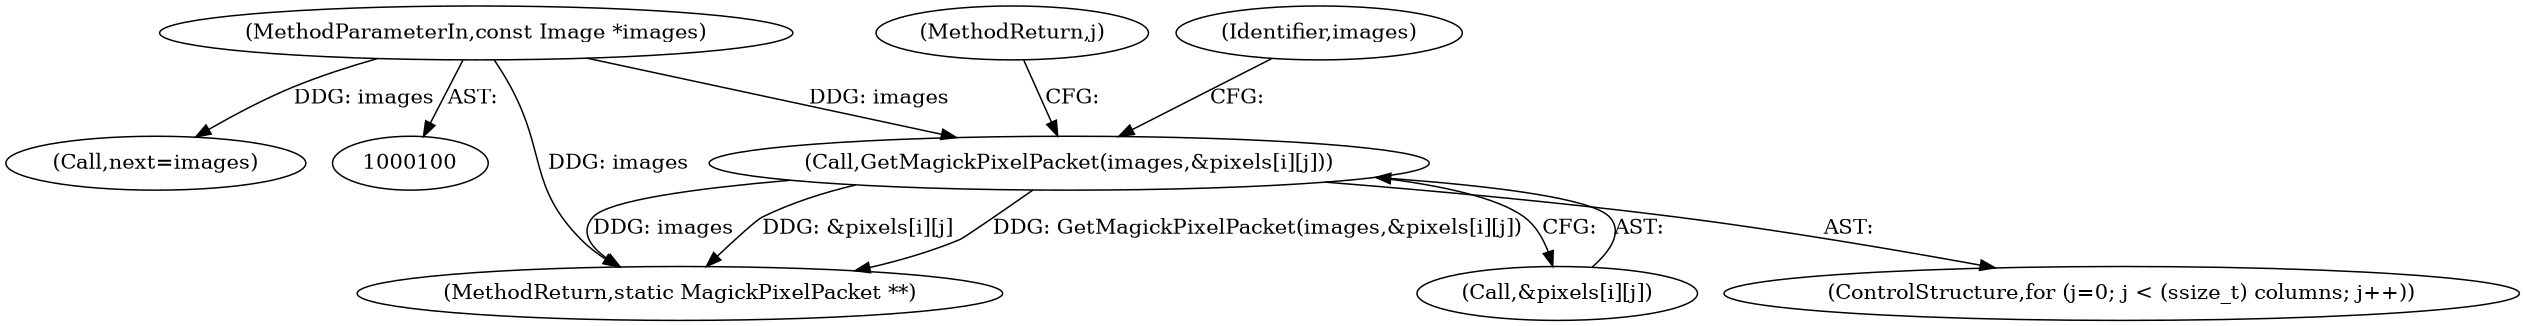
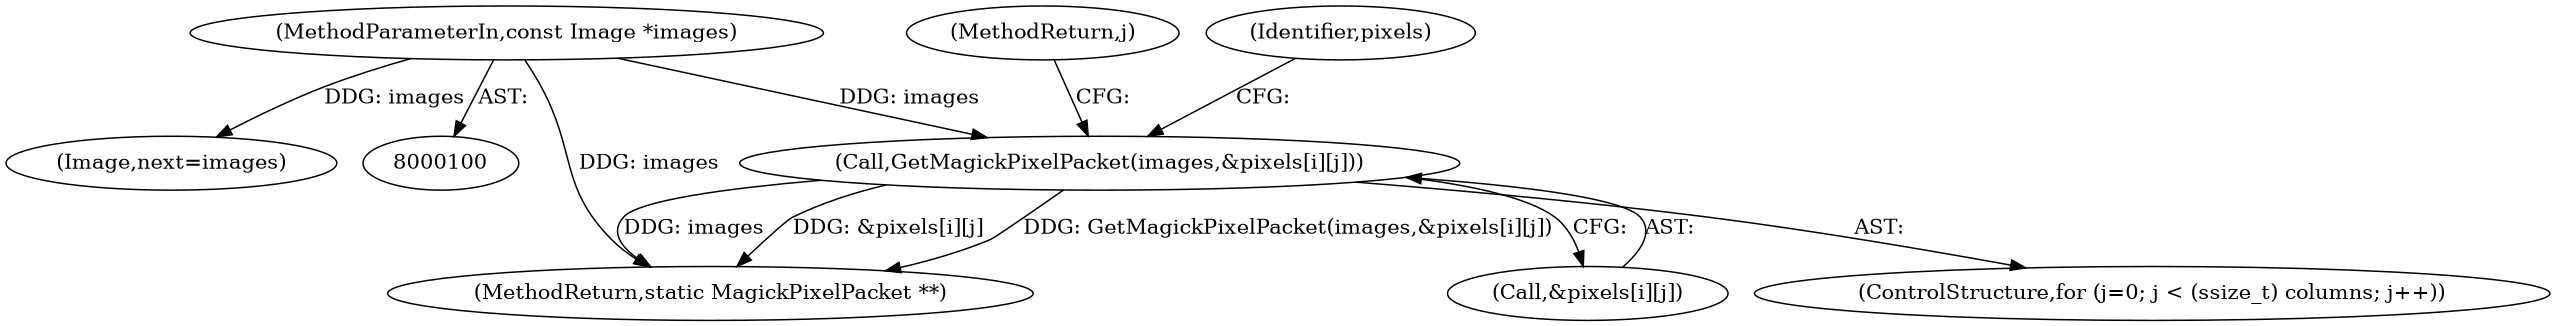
  digraph {
    n1 [label="(Call,GetMagickPixelPacket(images,&pixels[i][j]))"]
    n2 [label="(MethodReturn,static MagickPixelPacket **)"]
    n3 [label="(Call,&pixels[i][j])"]
    n4 [label="(ControlStructure,for (j=0; j < (ssize_t) columns; j++))"]
    n5 [label="(MethodParameterIn,const Image *images)"]
-   n6 [label="(Call,next=images)"]
-   1000100
+   n6 [label="(Image,next=images)"]
+   1000100 [label=8000100]
    n8 [label="(MethodReturn,j)"]
-   n9 [label="(Identifier,images)"]
+   n9 [label="(Identifier,pixels)"]
    n1 -> n2 [label="DDG: GetMagickPixelPacket(images,&pixels[i][j])"]
    n1 -> n2 [label="DDG: images"]
    n1 -> n2 [label="DDG: &pixels[i][j]"]
    n1 -> n3 [label="CFG: "]
    n1 -> n4 [label="AST: "]
    n3 -> n1 [label="AST: "]
    n5 -> n1 [label="DDG: images"]
    n5 -> n2 [label="DDG: images"]
    n5 -> n6 [label="DDG: images"]
    n5 -> 1000100 [label="AST: "]
    n8 -> n1 [label="CFG: "]
    n9 -> n1 [label="CFG: "]
  }
